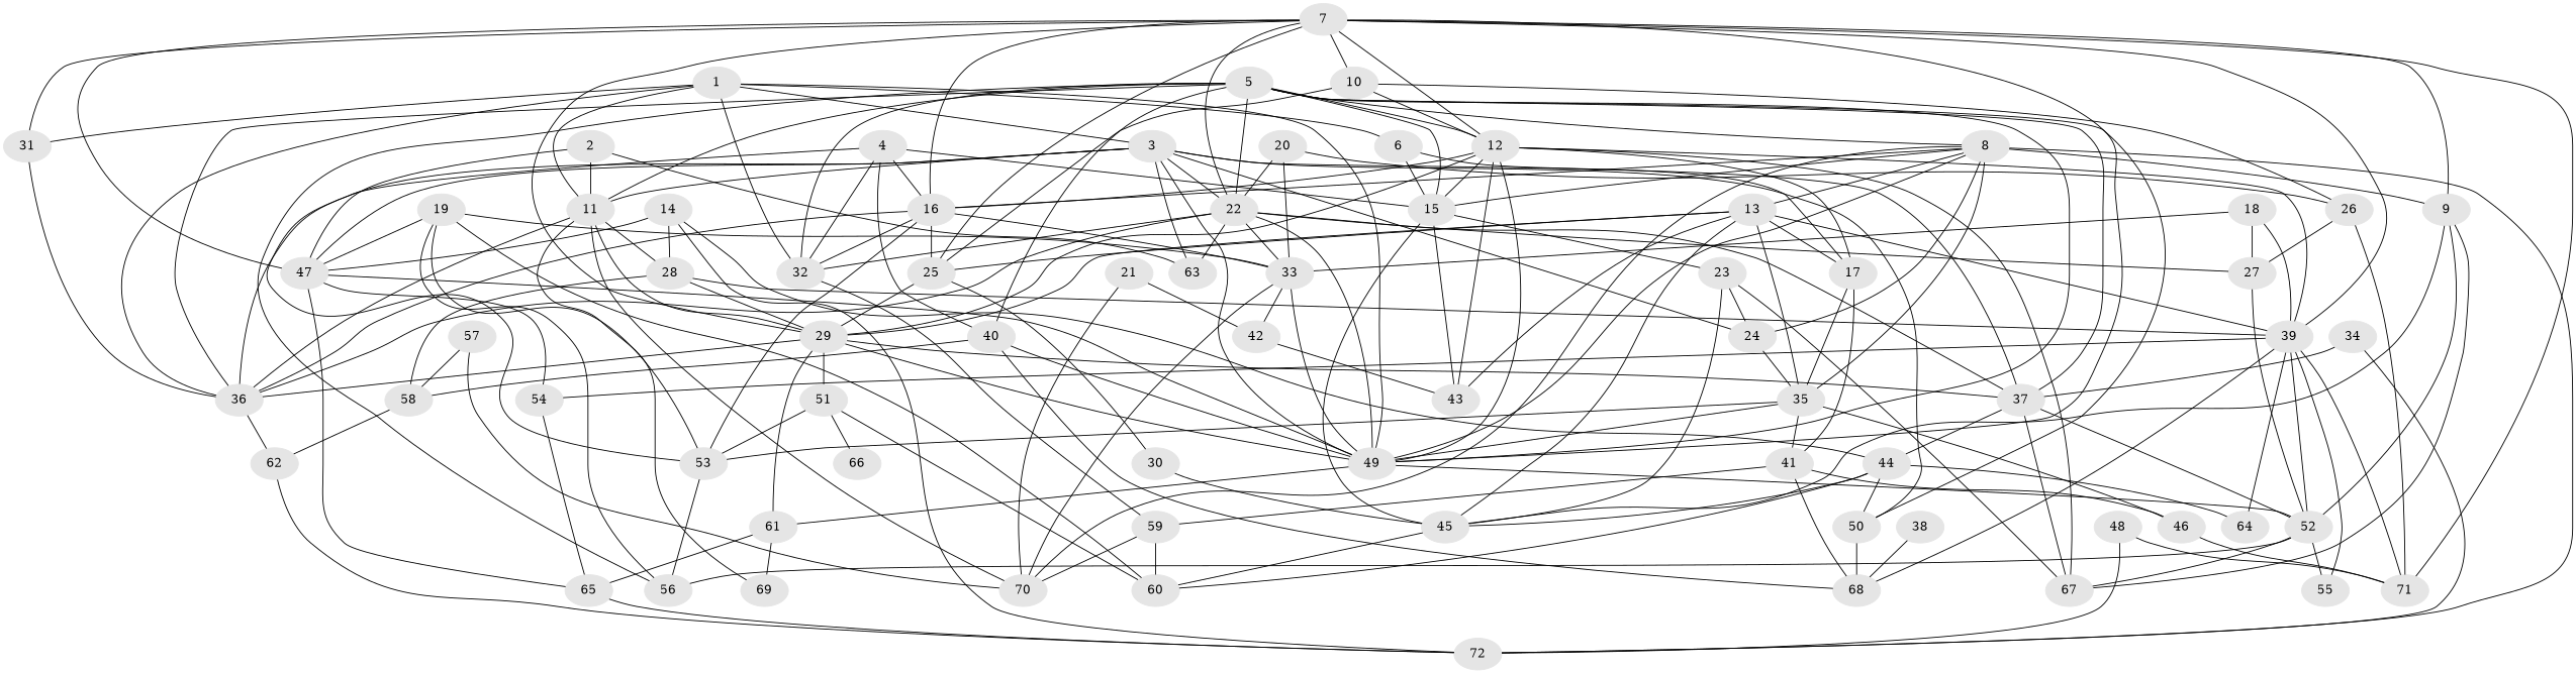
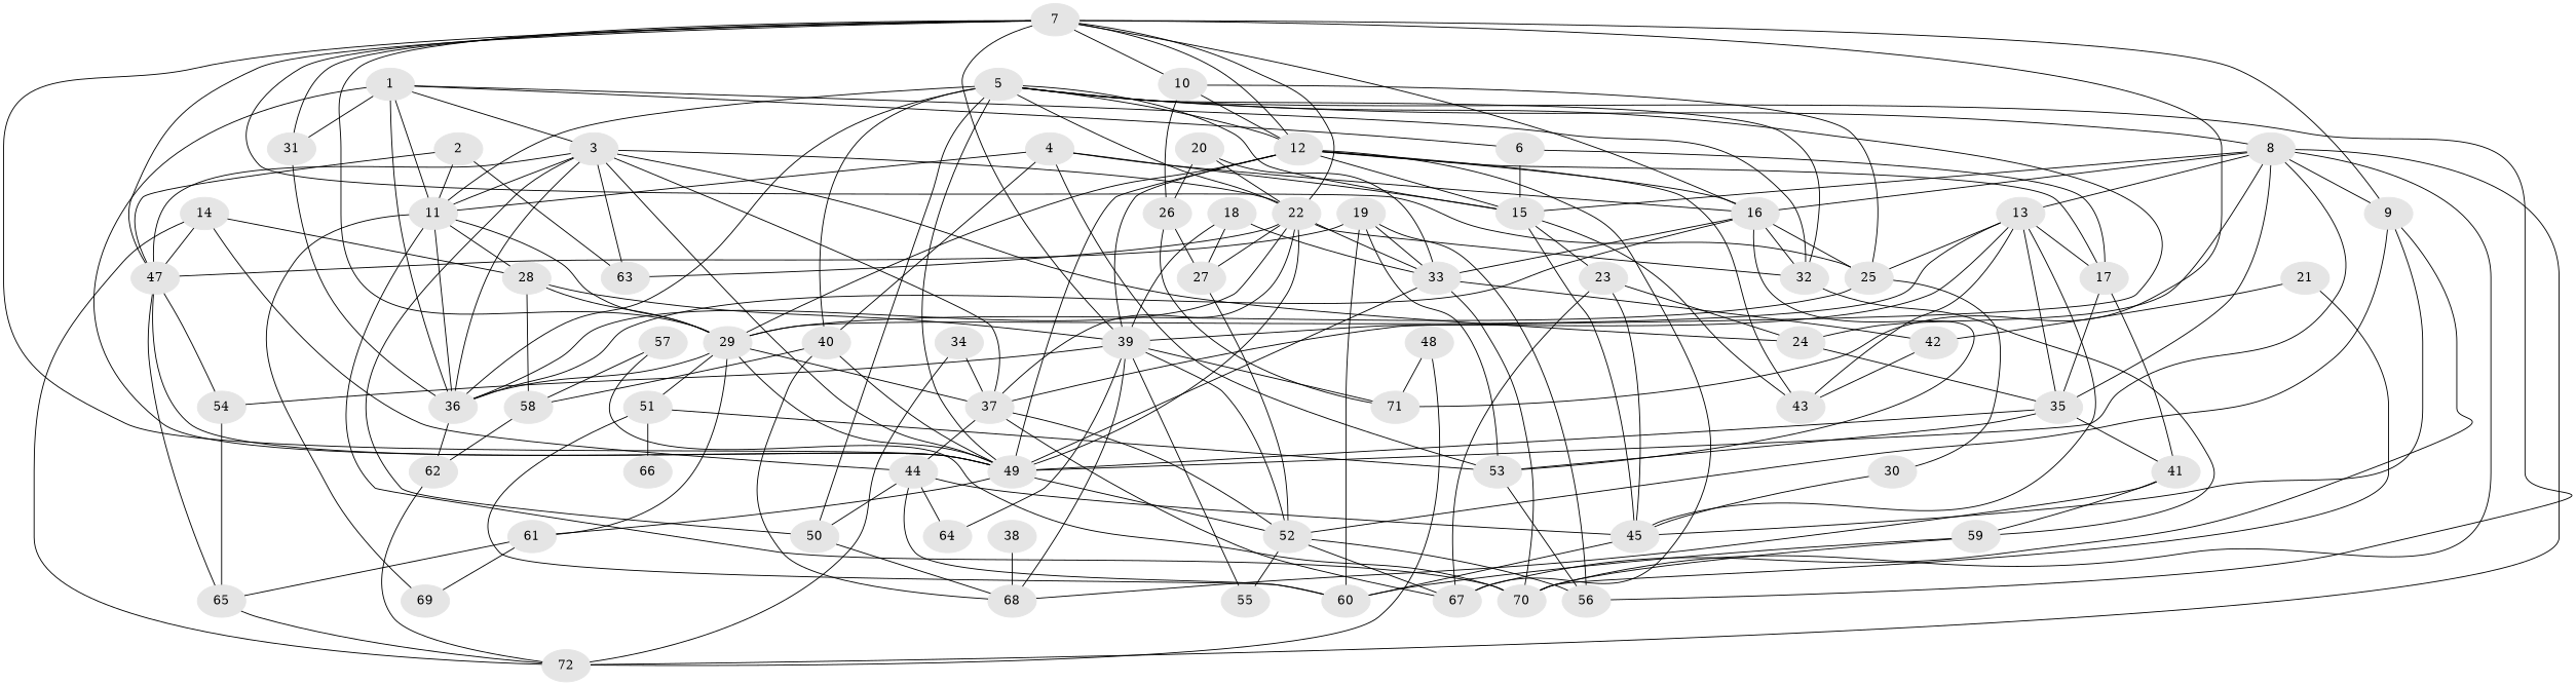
  graph {
    node [color=gray90 style=filled]
    edge [weight=1.0]
    1
    3
    6
    11
    31
    32
    36
    49
    47
    63
    22
    24
    37
    50
    15
    17
    29
    70
    28
    69
    59
    62
    52
    61
    2
    54
    65
    33
    27
    35
    67
    44
    68
    4
    16
    40
    53
    45
    43
    23
    25
    58
    56
    5
    8
    12
    9
    13
    72
    39
    41
    7
    10
    71
    26
    30
    51
    55
    64
-   46
    60
    14
    42
    18
    19
    20
    21
    66
    34
    38
    48
    57
    1 -- 3
    1 -- 6
    1 -- 11
    1 -- 31
    1 -- 32
    1 -- 36 [weight=2.0]
    1 -- 49 [weight=2.0]
    3 -- 11
    3 -- 36
    3 -- 49
    3 -- 47
    3 -- 63
    3 -- 22
    3 -- 24
    3 -- 37
    3 -- 50
    6 -- 15
    6 -- 17
    11 -- 36 [weight=2.0]
    11 -- 29
    11 -- 70
    11 -- 28
    11 -- 69
    31 -- 36
    32 -- 59
    36 -- 62
    49 -- 52
    49 -- 61
    47 -- 49
    47 -- 54
    47 -- 65
    22 -- 32
    22 -- 36
    22 -- 49
    22 -- 63
    22 -- 37
    22 -- 33
    22 -- 27
    24 -- 35
    37 -- 52
    37 -- 67
    37 -- 44
    50 -- 68
    15 -- 45 [weight=2.0]
    15 -- 43
    15 -- 23
    17 -- 35
    17 -- 41
    29 -- 36
    29 -- 49 [weight=2.0]
    29 -- 37
    29 -- 61
    29 -- 51 [weight=2.0]
    28 -- 29
    28 -- 58
    28 -- 39
    59 -- 70
    59 -- 60
    62 -- 72
    52 -- 67
    52 -- 56
    52 -- 55
    61 -- 69
    61 -- 65
    2 -- 11
    2 -- 47
    2 -- 63
    54 -- 65
    65 -- 72
    33 -- 49 [weight=2.0]
    33 -- 70
    33 -- 42
    27 -- 52
    35 -- 49
    35 -- 53 [weight=2.0]
    35 -- 41
-   35 -- 46
    44 -- 50
    44 -- 45
    44 -- 64
    44 -- 60
-   4 -- 32
+   4 -- 11
    4 -- 15
    4 -- 16
    4 -- 40
    4 -- 53
    16 -- 32
    16 -- 36
    16 -- 33
    16 -- 53
    16 -- 25
    40 -- 49
    40 -- 68
    40 -- 58
    53 -- 56
    45 -- 60
    23 -- 24
    23 -- 67
    23 -- 45
    25 -- 29
    25 -- 30
    58 -- 62
    5 -- 11 [weight=2.0]
    5 -- 32
    5 -- 36 [weight=2.0]
    5 -- 49 [weight=2.0]
    5 -- 22 [weight=2.0]
    5 -- 37
    5 -- 50
    5 -- 15
    5 -- 40
    5 -- 56
    5 -- 8
    5 -- 12
    8 -- 49
    8 -- 24
    8 -- 15
    8 -- 70
    8 -- 35 [weight=3.0]
    8 -- 16
    8 -- 9 [weight=4.0]
    8 -- 13 [weight=2.0]
    8 -- 72
    12 -- 49
    12 -- 15
    12 -- 17
    12 -- 29
    12 -- 67
    12 -- 16
    12 -- 43
    12 -- 39
    9 -- 52
    9 -- 67
    9 -- 45
    13 -- 17
    13 -- 29
    13 -- 35
    13 -- 45
    13 -- 43
    13 -- 25
    13 -- 39
    39 -- 52
    39 -- 54
    39 -- 68
    39 -- 71
    39 -- 55
    39 -- 64
    41 -- 59
    41 -- 68
-   41 -- 46
    7 -- 31
    7 -- 49
    7 -- 47
    7 -- 22
    7 -- 29
    7 -- 16
    7 -- 25
    7 -- 12
    7 -- 9
    7 -- 39
    7 -- 10
    7 -- 71
    10 -- 25
    10 -- 12
    10 -- 26
    26 -- 27
    26 -- 71
    30 -- 45
    51 -- 53
    51 -- 60
    51 -- 66
-   46 -- 71
    14 -- 47
    14 -- 28
    14 -- 44
    14 -- 72
    42 -- 43
    18 -- 33
    18 -- 27
    18 -- 39
    19 -- 47
    19 -- 33 [weight=2.0]
    19 -- 53
    19 -- 56
    19 -- 60
    20 -- 22
    20 -- 33
    20 -- 26
    21 -- 70
    21 -- 42
    34 -- 37
    34 -- 72
    38 -- 68
    48 -- 72
    48 -- 71
    57 -- 70
    57 -- 58
  }
